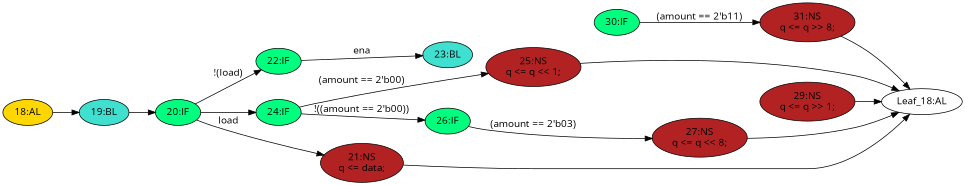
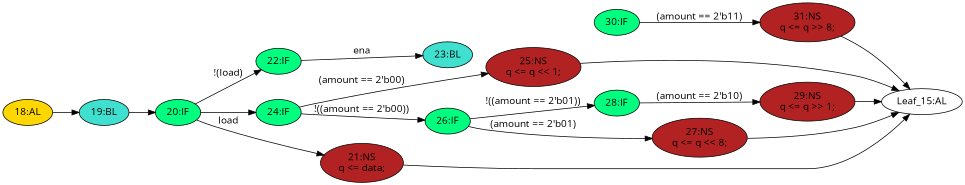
  strict digraph {
    fontname="Open Sans"
    rankdir=LR
    node [fillcolor=springgreen fontname="Open Sans" statements="[]" style=filled typ=IfStatement]
    edge [cond="[]" fontname="Open Sans" lineno=None]
    n1 [ast="<pyverilog.vparser.ast.IfStatement object at 0x7f0129e88850>" label="22:IF"]
    n2 [ast="<pyverilog.vparser.ast.Block object at 0x7f0129e889d0>" fillcolor=turquoise label="23:BL" typ=Block]
    n3 [ast="<pyverilog.vparser.ast.IfStatement object at 0x7f0129e88a10>" label="24:IF"]
    n4 [ast="<pyverilog.vparser.ast.NonblockingSubstitution object at 0x7f0129eae310>" fillcolor=firebrick label="25:NS\nq <= q << 1;" statements="[<pyverilog.vparser.ast.NonblockingSubstitution object at 0x7f0129eae310>]" typ=NonblockingSubstitution]
    n5 [ast="<pyverilog.vparser.ast.IfStatement object at 0x7f0129e88a50>" label="26:IF"]
    n6 [ast="<pyverilog.vparser.ast.Block object at 0x7f0129eae5d0>" fillcolor=turquoise label="19:BL" typ=Block]
    n7 [ast="<pyverilog.vparser.ast.IfStatement object at 0x7f0129eae610>" label="20:IF"]
    n8 [ast="<pyverilog.vparser.ast.NonblockingSubstitution object at 0x7f0129eae650>" fillcolor=firebrick label="21:NS\nq <= data;" statements="[<pyverilog.vparser.ast.NonblockingSubstitution object at 0x7f0129eae650>]" typ=NonblockingSubstitution]
-   n9 [def_var="['q']" label="Leaf_18:AL" fillcolor="" statements="" style="" typ=""]
+   n9 [def_var="['q']" label="Leaf_15:AL" fillcolor="" statements="" style="" typ=""]
+   n10 [ast="<pyverilog.vparser.ast.IfStatement object at 0x7f0129e88a90>" label="28:IF"]
    n11 [ast="<pyverilog.vparser.ast.NonblockingSubstitution object at 0x7f0129e88dd0>" fillcolor=firebrick label="29:NS\nq <= q >> 1;" statements="[<pyverilog.vparser.ast.NonblockingSubstitution object at 0x7f0129e88dd0>]" typ=NonblockingSubstitution]
    n12 [ast="<pyverilog.vparser.ast.IfStatement object at 0x7f0129e88ad0>" label="30:IF"]
    n13 [ast="<pyverilog.vparser.ast.NonblockingSubstitution object at 0x7f0129e88b10>" fillcolor=firebrick label="31:NS\nq <= q >> 8;" statements="[<pyverilog.vparser.ast.NonblockingSubstitution object at 0x7f0129e88b10>]" typ=NonblockingSubstitution]
    n14 [ast="<pyverilog.vparser.ast.Always object at 0x7f0129eae810>" clk_sens=True fillcolor=gold label="18:AL" sens="['clk']" typ=Always use_var="['load', 'ena', 'amount', 'data', 'q']"]
    n15 [ast="<pyverilog.vparser.ast.NonblockingSubstitution object at 0x7f0129eae090>" fillcolor=firebrick label="27:NS\nq <= q << 8;" statements="[<pyverilog.vparser.ast.NonblockingSubstitution object at 0x7f0129eae090>]" typ=NonblockingSubstitution]
    n1 -> n2 [cond="['ena']" label=ena lineno=22]
    n3 -> n4 [cond="['amount']" label="(amount == 2'b00)" lineno=24]
    n3 -> n5 [cond="['amount']" label="!((amount == 2'b00))" lineno=24]
    n4 -> n9
-   n5 -> n15 [cond="['amount']" label="(amount == 2'b03)" lineno=26]
+   n5 -> n10 [cond="['amount']" label="!((amount == 2'b01))" lineno=26]
+   n5 -> n15 [cond="['amount']" label="(amount == 2'b01)" lineno=26]
    n6 -> n7
    n7 -> n1 [cond="['load']" label="!(load)" lineno=20]
    n7 -> n3
    n7 -> n8 [cond="['load']" label=load lineno=20]
    n8 -> n9
+   n10 -> n11 [cond="['amount']" label="(amount == 2'b10)" lineno=28]
    n11 -> n9
    n12 -> n13 [cond="['amount']" label="(amount == 2'b11)" lineno=30]
    n13 -> n9
    n14 -> n6
    n15 -> n9
  }
